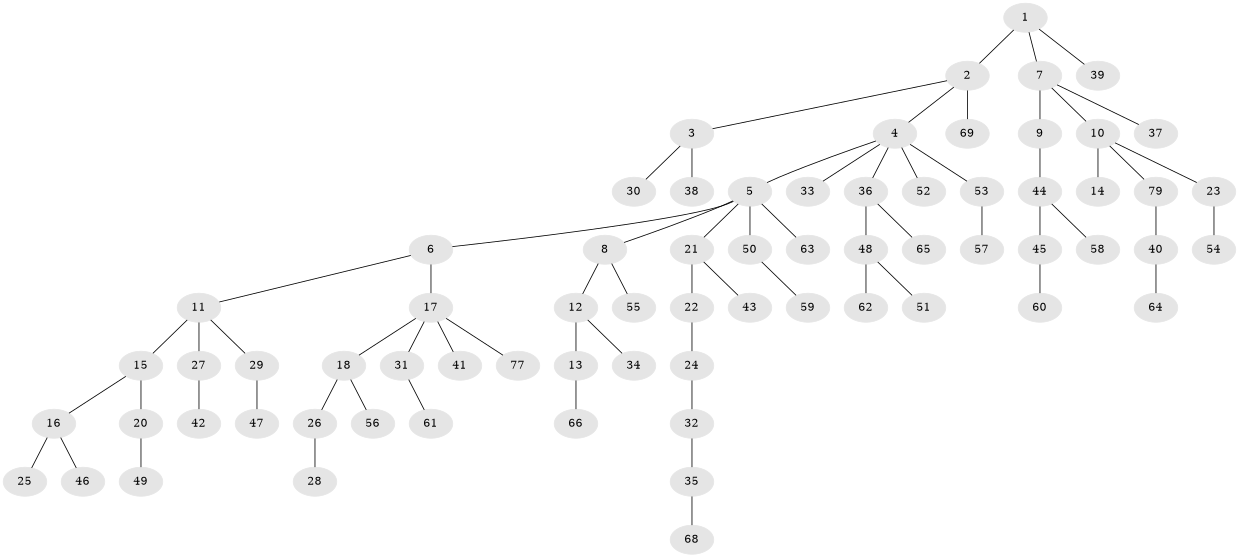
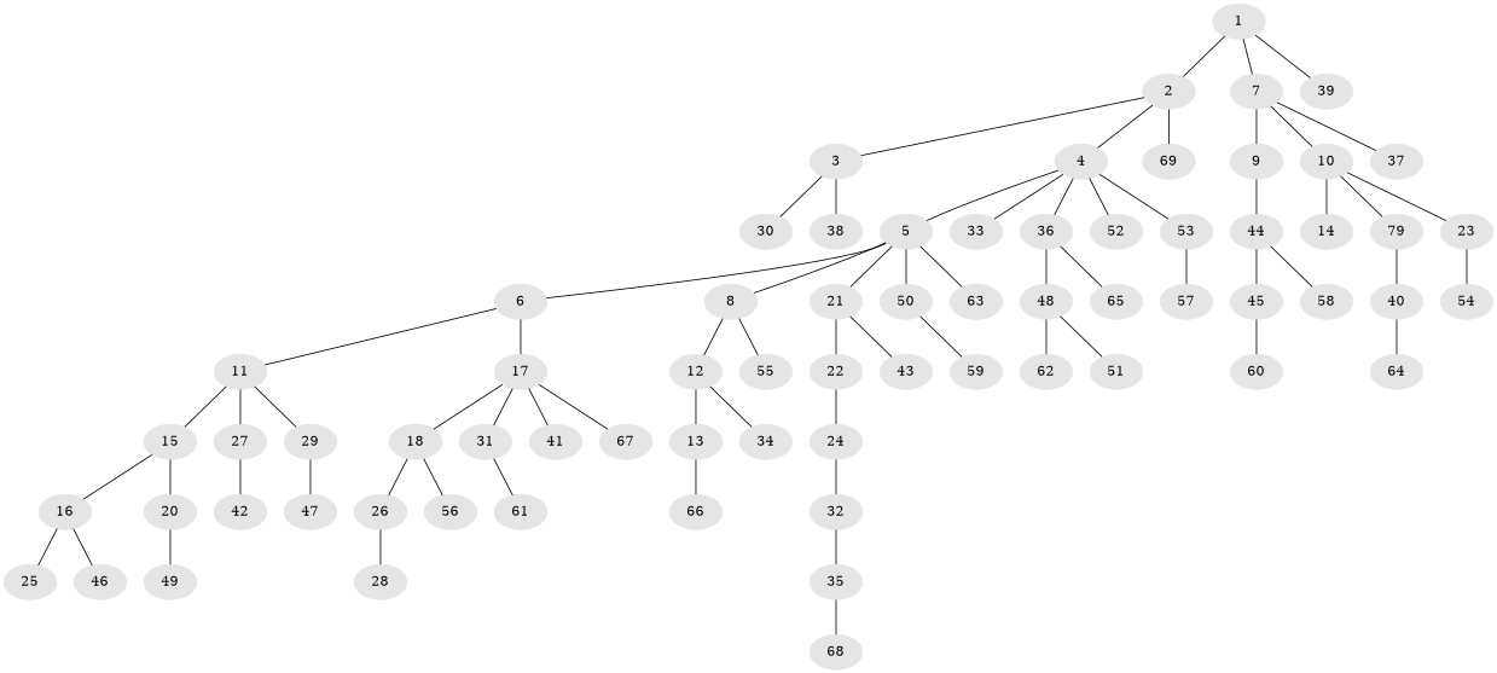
  graph {
    node [color=gray90 style=filled]
    edge [weight=1.0]
    1
    2
    7
    39
    3
    4
    69
    9
    10
    37
    30
    38
    5
    33
    36
    52
    53
    6
    8
    21
    50
    63
    48
    65
    57
    11
    17
    12
    55
    22
    43
    59
    15
    27
    29
    18
    31
    41
-   67 [label=77]
+   67
    44
    14
    n42 [label=79]
    23
    13
    34
    45
    58
    40
    54
    16
    20
    42
    47
    66
    25
    46
    49
    26
    56
    61
    28
    64
    24
    32
    35
    68
    62
    51
    60
    1 -- 2 [weight=2.0]
    1 -- 7
    1 -- 39
    2 -- 3
    2 -- 4
    2 -- 69
    7 -- 9 [weight=2.0]
    7 -- 10
    7 -- 37
    3 -- 30
    3 -- 38
    4 -- 5
    4 -- 33
    4 -- 36
    4 -- 52
    4 -- 53
    9 -- 44
    10 -- 14 [weight=2.0]
    10 -- n42
    10 -- 23
    5 -- 6
    5 -- 8
    5 -- 21
    5 -- 50
    5 -- 63
    36 -- 48
    36 -- 65
    53 -- 57
    6 -- 11
    6 -- 17
    8 -- 12 [weight=2.0]
    8 -- 55
    21 -- 22
    21 -- 43
    50 -- 59
    48 -- 62
    48 -- 51
    11 -- 15 [weight=2.0]
    11 -- 27
    11 -- 29
    17 -- 18
    17 -- 31
    17 -- 41
    17 -- 67
    12 -- 13
    12 -- 34
    22 -- 24
    15 -- 16
    15 -- 20
    27 -- 42 [weight=2.0]
    29 -- 47 [weight=2.0]
    18 -- 26
    18 -- 56
    31 -- 61
    44 -- 45
    44 -- 58
    n42 -- 40
    23 -- 54
    13 -- 66 [weight=2.0]
    45 -- 60
    40 -- 64
    16 -- 25 [weight=2.0]
    16 -- 46
    20 -- 49 [weight=2.0]
    26 -- 28
    24 -- 32 [weight=2.0]
    32 -- 35
    35 -- 68
  }
